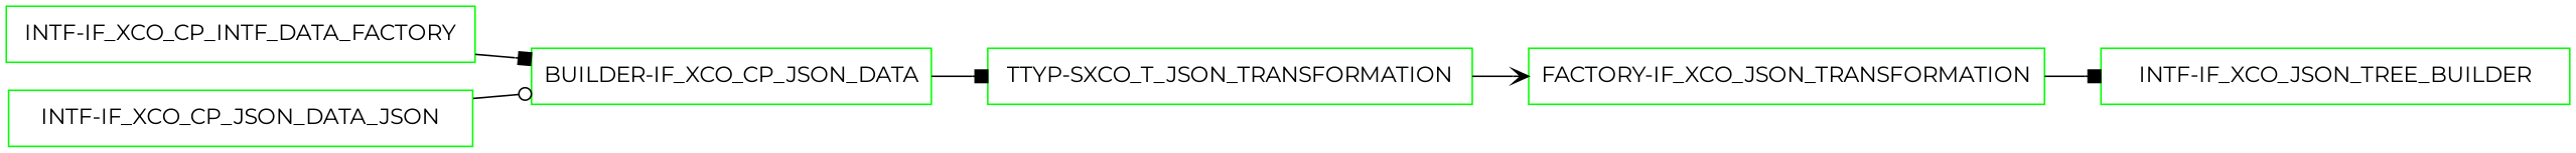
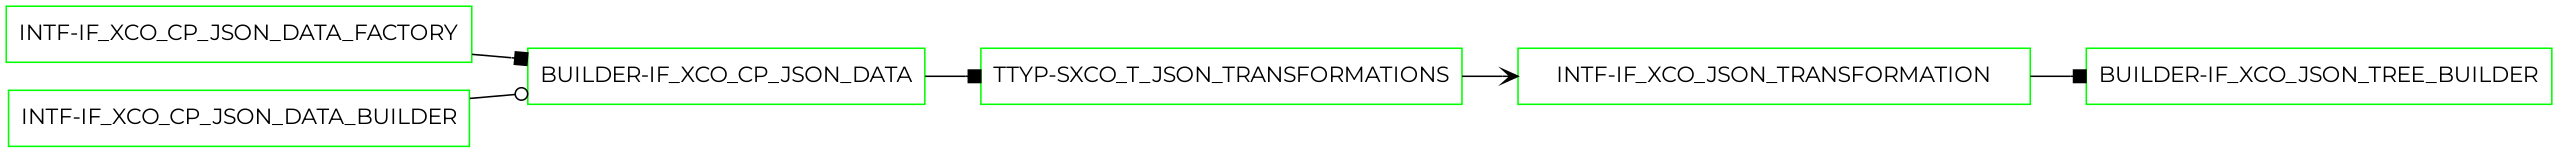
  digraph {
    fontname=Montserrat
    rankdir=LR
    node [color=green fontname=Montserrat shape=box]
    edge [arrowhead=box fontname=Montserrat]
    n1 [label="BUILDER-IF_XCO_CP_JSON_DATA"]
-   "INTF-IF_XCO_CP_JSON_DATA_FACTORY" [label="INTF-IF_XCO_CP_INTF_DATA_FACTORY"]
-   "TTYP-SXCO_T_JSON_TRANSFORMATIONS" [label="TTYP-SXCO_T_JSON_TRANSFORMATION"]
-   "INTF-IF_XCO_CP_JSON_DATA_BUILDER" [label="INTF-IF_XCO_CP_JSON_DATA_JSON"]
-   "INTF-IF_XCO_JSON_TRANSFORMATION" [label="FACTORY-IF_XCO_JSON_TRANSFORMATION"]
-   "INTF-IF_XCO_JSON_TREE_BUILDER"
+   "INTF-IF_XCO_CP_JSON_DATA_FACTORY"
+   "TTYP-SXCO_T_JSON_TRANSFORMATIONS"
+   "INTF-IF_XCO_CP_JSON_DATA_BUILDER"
+   "INTF-IF_XCO_JSON_TRANSFORMATION"
+   "INTF-IF_XCO_JSON_TREE_BUILDER" [label="BUILDER-IF_XCO_JSON_TREE_BUILDER"]
    n1 -> "TTYP-SXCO_T_JSON_TRANSFORMATIONS"
    "INTF-IF_XCO_CP_JSON_DATA_FACTORY" -> n1
    "TTYP-SXCO_T_JSON_TRANSFORMATIONS" -> "INTF-IF_XCO_JSON_TRANSFORMATION" [arrowhead=vee]
    "INTF-IF_XCO_CP_JSON_DATA_BUILDER" -> n1 [arrowhead=odot]
    "INTF-IF_XCO_JSON_TRANSFORMATION" -> "INTF-IF_XCO_JSON_TREE_BUILDER"
  }
